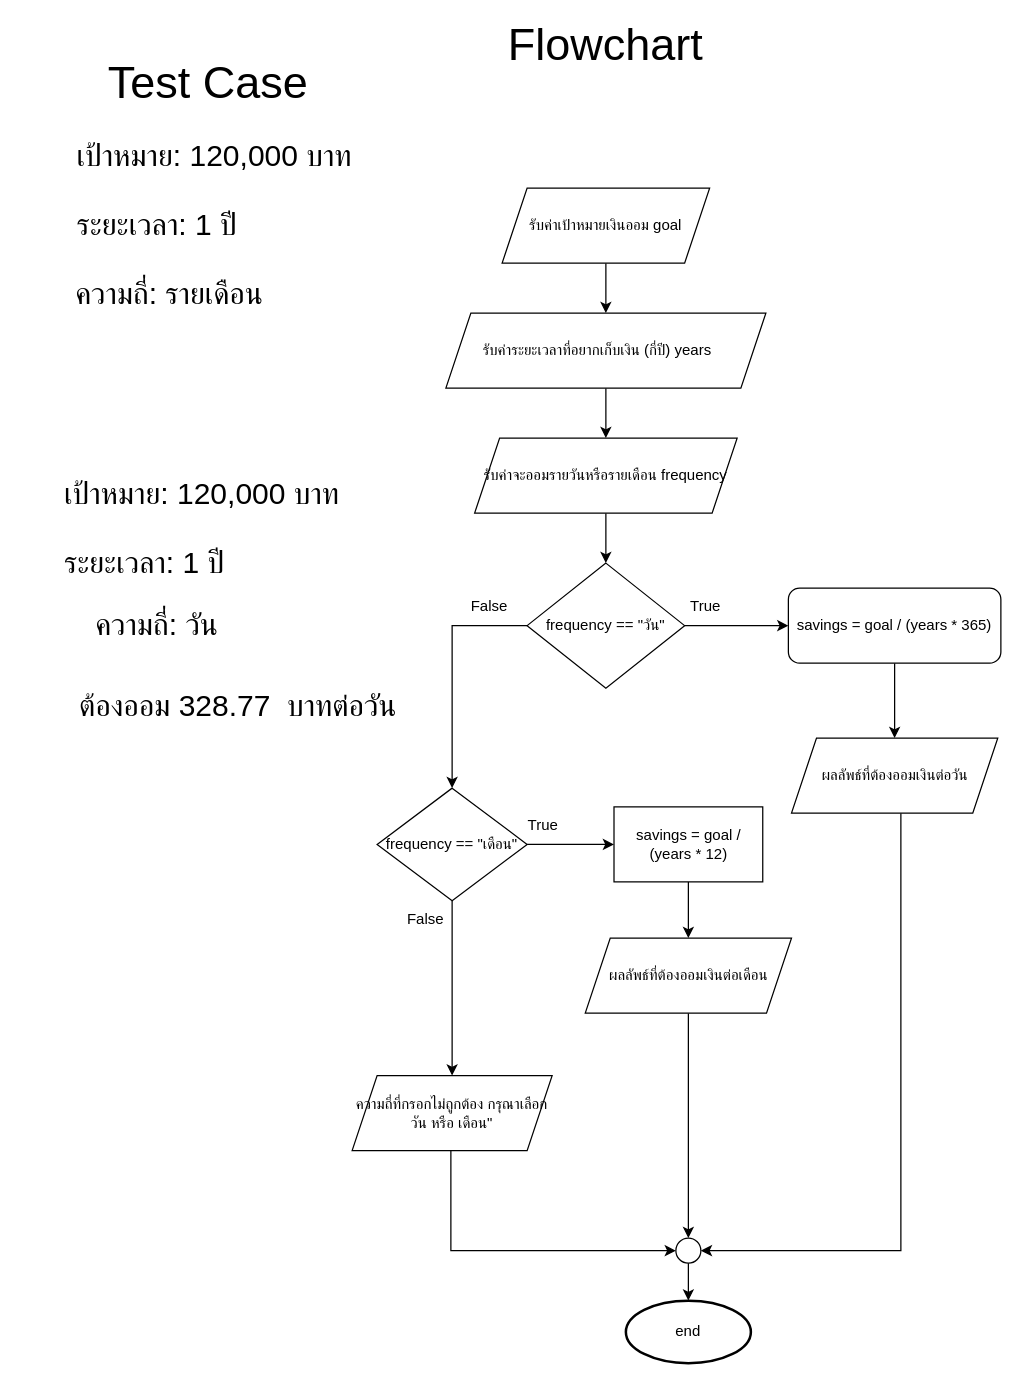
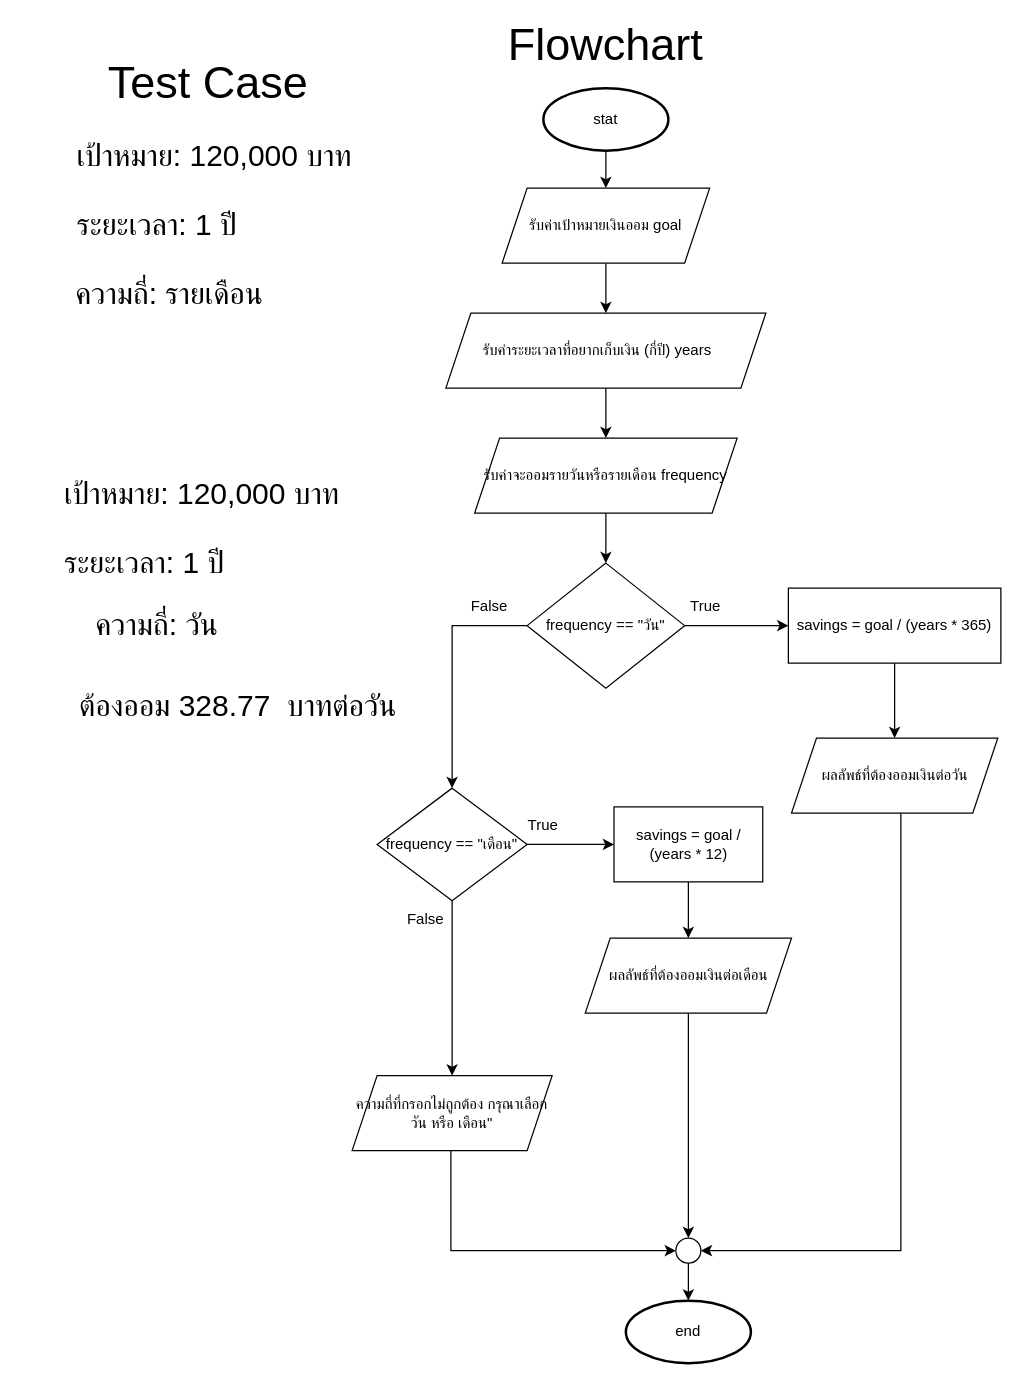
  <mxCell id="0" />
  <mxCell id="1" parent="0" />
+ <mxCell id="2" style="edgeStyle=orthogonalEdgeStyle;rounded=0;orthogonalLoop=1;jettySize=auto;html=1;entryX=0.5;entryY=0;entryDx=0;entryDy=0;" edge="1" parent="1" source="3" target="5"><mxGeometry relative="1" as="geometry" /></mxCell>
+ <mxCell id="3" value="stat" style="strokeWidth=2;html=1;shape=mxgraph.flowchart.start_1;whiteSpace=wrap;" vertex="1" parent="1"><mxGeometry x="434" y="70" width="100" height="50" as="geometry" /></mxCell>
  <mxCell id="4" style="edgeStyle=orthogonalEdgeStyle;rounded=0;orthogonalLoop=1;jettySize=auto;html=1;entryX=0.5;entryY=0;entryDx=0;entryDy=0;" edge="1" parent="1" source="5" target="7"><mxGeometry relative="1" as="geometry" /></mxCell>
  <mxCell id="5" value="รับค่าเป้าหมายเงินออม&amp;nbsp;goal" style="shape=parallelogram;perimeter=parallelogramPerimeter;whiteSpace=wrap;html=1;fixedSize=1;" vertex="1" parent="1"><mxGeometry x="401" y="150" width="166" height="60" as="geometry" /></mxCell>
  <mxCell id="6" style="edgeStyle=orthogonalEdgeStyle;rounded=0;orthogonalLoop=1;jettySize=auto;html=1;entryX=0.5;entryY=0;entryDx=0;entryDy=0;" edge="1" parent="1" source="7" target="9"><mxGeometry relative="1" as="geometry" /></mxCell>
  <mxCell id="7" value="รับค่า&lt;font style=&quot;font-size: 12px;&quot;&gt;&lt;span style=&quot;line-height: 107%; font-family: &amp;quot;TH SarabunPSK&amp;quot;, sans-serif;&quot; lang=&quot;TH&quot;&gt;&lt;font style=&quot;&quot;&gt;ระยะเวลาที่อยากเก็บเงิน (กี่ปี)&amp;nbsp;years &amp;nbsp;&amp;nbsp;&lt;/font&gt;&lt;/span&gt;&lt;span style=&quot;font-family: &amp;quot;TH SarabunPSK&amp;quot;, sans-serif;&quot; lang=&quot;TH&quot;&gt;&amp;nbsp;&lt;/span&gt;&lt;/font&gt;" style="shape=parallelogram;perimeter=parallelogramPerimeter;whiteSpace=wrap;html=1;fixedSize=1;" vertex="1" parent="1"><mxGeometry x="356" y="250" width="256" height="60" as="geometry" /></mxCell>
  <mxCell id="8" style="edgeStyle=orthogonalEdgeStyle;rounded=0;orthogonalLoop=1;jettySize=auto;html=1;entryX=0.5;entryY=0;entryDx=0;entryDy=0;" edge="1" parent="1" source="9" target="12"><mxGeometry relative="1" as="geometry" /></mxCell>
  <mxCell id="9" value="รับค่าจะออมรายวันหรือรายเดือน&amp;nbsp;frequency" style="shape=parallelogram;perimeter=parallelogramPerimeter;whiteSpace=wrap;html=1;fixedSize=1;" vertex="1" parent="1"><mxGeometry x="379" y="350" width="210" height="60" as="geometry" /></mxCell>
  <mxCell id="10" style="edgeStyle=orthogonalEdgeStyle;rounded=0;orthogonalLoop=1;jettySize=auto;html=1;entryX=0;entryY=0.5;entryDx=0;entryDy=0;" edge="1" parent="1" source="12" target="14"><mxGeometry relative="1" as="geometry" /></mxCell>
  <mxCell id="11" style="edgeStyle=orthogonalEdgeStyle;rounded=0;orthogonalLoop=1;jettySize=auto;html=1;entryX=0.5;entryY=0;entryDx=0;entryDy=0;" edge="1" parent="1" source="12" target="19"><mxGeometry relative="1" as="geometry"><Array as="points"><mxPoint x="361" y="500" /></Array></mxGeometry></mxCell>
  <mxCell id="12" value="frequency == &lt;span class=&quot;hljs-string&quot;&gt;&quot;วัน&quot;&lt;/span&gt;" style="rhombus;whiteSpace=wrap;html=1;" vertex="1" parent="1"><mxGeometry x="421" y="450" width="126" height="100" as="geometry" /></mxCell>
  <mxCell id="13" style="edgeStyle=orthogonalEdgeStyle;rounded=0;orthogonalLoop=1;jettySize=auto;html=1;entryX=0.5;entryY=0;entryDx=0;entryDy=0;" edge="1" parent="1" source="14" target="16"><mxGeometry relative="1" as="geometry" /></mxCell>
- <mxCell id="14" value="savings = goal / (years * &lt;span class=&quot;hljs-number&quot;&gt;365&lt;/span&gt;)" style="whiteSpace=wrap;html=1;rounded=1;" vertex="1" parent="1"><mxGeometry x="630" y="470" width="170" height="60" as="geometry" /></mxCell>
+ <mxCell id="14" value="savings = goal / (years * &lt;span class=&quot;hljs-number&quot;&gt;365&lt;/span&gt;)" style="rounded=0;whiteSpace=wrap;html=1;" vertex="1" parent="1"><mxGeometry x="630" y="470" width="170" height="60" as="geometry" /></mxCell>
  <mxCell id="15" style="edgeStyle=orthogonalEdgeStyle;rounded=0;orthogonalLoop=1;jettySize=auto;html=1;entryX=1;entryY=0.5;entryDx=0;entryDy=0;" edge="1" parent="1" source="16" target="31"><mxGeometry relative="1" as="geometry"><Array as="points"><mxPoint x="720" y="1000" /></Array></mxGeometry></mxCell>
  <mxCell id="16" value="ผลลัพธ์ที่ต้องออมเงินต่อวัน" style="shape=parallelogram;perimeter=parallelogramPerimeter;whiteSpace=wrap;html=1;fixedSize=1;" vertex="1" parent="1"><mxGeometry x="632.5" y="590" width="165" height="60" as="geometry" /></mxCell>
  <mxCell id="17" style="edgeStyle=orthogonalEdgeStyle;rounded=0;orthogonalLoop=1;jettySize=auto;html=1;entryX=0;entryY=0.5;entryDx=0;entryDy=0;" edge="1" parent="1" source="19" target="21"><mxGeometry relative="1" as="geometry" /></mxCell>
  <mxCell id="18" style="edgeStyle=orthogonalEdgeStyle;rounded=0;orthogonalLoop=1;jettySize=auto;html=1;" edge="1" parent="1" source="19" target="25"><mxGeometry relative="1" as="geometry" /></mxCell>
  <mxCell id="19" value="frequency == &lt;span class=&quot;hljs-string&quot;&gt;&quot;เดือน&quot;&lt;/span&gt;" style="rhombus;whiteSpace=wrap;html=1;" vertex="1" parent="1"><mxGeometry x="301" y="630" width="120" height="90" as="geometry" /></mxCell>
  <mxCell id="20" style="edgeStyle=orthogonalEdgeStyle;rounded=0;orthogonalLoop=1;jettySize=auto;html=1;entryX=0.5;entryY=0;entryDx=0;entryDy=0;" edge="1" parent="1" source="21" target="23"><mxGeometry relative="1" as="geometry" /></mxCell>
  <mxCell id="21" value="savings = goal / (years * &lt;span class=&quot;hljs-number&quot;&gt;12&lt;/span&gt;)" style="rounded=0;whiteSpace=wrap;html=1;" vertex="1" parent="1"><mxGeometry x="490.5" y="645" width="119" height="60" as="geometry" /></mxCell>
  <mxCell id="22" style="edgeStyle=orthogonalEdgeStyle;rounded=0;orthogonalLoop=1;jettySize=auto;html=1;entryX=0.5;entryY=0;entryDx=0;entryDy=0;" edge="1" parent="1" source="23" target="31"><mxGeometry relative="1" as="geometry" /></mxCell>
  <mxCell id="23" value="ผลลัพธ์ที่ต้องออมเงินต่อเดือน" style="shape=parallelogram;perimeter=parallelogramPerimeter;whiteSpace=wrap;html=1;fixedSize=1;" vertex="1" parent="1"><mxGeometry x="467.5" y="750" width="165" height="60" as="geometry" /></mxCell>
  <mxCell id="24" style="edgeStyle=orthogonalEdgeStyle;rounded=0;orthogonalLoop=1;jettySize=auto;html=1;entryX=0;entryY=0.5;entryDx=0;entryDy=0;" edge="1" parent="1" source="25" target="31"><mxGeometry relative="1" as="geometry"><Array as="points"><mxPoint x="360" y="1000" /></Array></mxGeometry></mxCell>
  <mxCell id="25" value="ความถี่ที่กรอกไม่ถูกต้อง กรุณาเลือก วัน หรือ เดือน&quot;" style="shape=parallelogram;perimeter=parallelogramPerimeter;whiteSpace=wrap;html=1;fixedSize=1;" vertex="1" parent="1"><mxGeometry x="281" y="860" width="160" height="60" as="geometry" /></mxCell>
  <mxCell id="26" value="end" style="strokeWidth=2;html=1;shape=mxgraph.flowchart.start_1;whiteSpace=wrap;" vertex="1" parent="1"><mxGeometry x="500" y="1040" width="100" height="50" as="geometry" /></mxCell>
  <mxCell id="27" value="True" style="text;html=1;align=center;verticalAlign=middle;whiteSpace=wrap;rounded=0;" vertex="1" parent="1"><mxGeometry x="534" y="470" width="60" height="30" as="geometry" /></mxCell>
  <mxCell id="28" value="False" style="text;html=1;align=center;verticalAlign=middle;whiteSpace=wrap;rounded=0;" vertex="1" parent="1"><mxGeometry x="361" y="470" width="60" height="30" as="geometry" /></mxCell>
  <mxCell id="29" value="True" style="text;html=1;align=center;verticalAlign=middle;whiteSpace=wrap;rounded=0;" vertex="1" parent="1"><mxGeometry x="404" y="645" width="60" height="30" as="geometry" /></mxCell>
  <mxCell id="30" value="False" style="text;html=1;align=center;verticalAlign=middle;whiteSpace=wrap;rounded=0;" vertex="1" parent="1"><mxGeometry x="310" y="720" width="60" height="30" as="geometry" /></mxCell>
  <mxCell id="31" value="" style="ellipse;whiteSpace=wrap;html=1;aspect=fixed;" vertex="1" parent="1"><mxGeometry x="540" y="990" width="20" height="20" as="geometry" /></mxCell>
  <mxCell id="32" style="edgeStyle=orthogonalEdgeStyle;rounded=0;orthogonalLoop=1;jettySize=auto;html=1;entryX=0.5;entryY=0;entryDx=0;entryDy=0;entryPerimeter=0;" edge="1" parent="1" source="31" target="26"><mxGeometry relative="1" as="geometry" /></mxCell>
  <mxCell id="33" value="&lt;font style=&quot;font-size: 36px;&quot;&gt;Flowchart&lt;/font&gt;" style="text;html=1;align=center;verticalAlign=middle;whiteSpace=wrap;rounded=0;" vertex="1" parent="1"><mxGeometry x="454" y="20" width="60" height="30" as="geometry" /></mxCell>
  <mxCell id="34" value="&lt;font style=&quot;font-size: 24px;&quot;&gt;เป้าหมาย: 120,000 บาท&lt;/font&gt;" style="text;html=1;align=center;verticalAlign=middle;whiteSpace=wrap;rounded=0;" vertex="1" parent="1"><mxGeometry x="41" y="110" width="260" height="30" as="geometry" /></mxCell>
  <mxCell id="35" value="&lt;font style=&quot;font-size: 24px;&quot;&gt;ระยะเวลา: 1 ปี&lt;/font&gt;" style="text;html=1;align=center;verticalAlign=middle;whiteSpace=wrap;rounded=0;" vertex="1" parent="1"><mxGeometry x="30" y="165" width="190" height="30" as="geometry" /></mxCell>
  <mxCell id="36" value="&lt;font style=&quot;font-size: 24px;&quot;&gt;ความถี่: รายเดือน&lt;/font&gt;" style="text;html=1;align=center;verticalAlign=middle;whiteSpace=wrap;rounded=0;" vertex="1" parent="1"><mxGeometry x="50" y="220" width="170" height="30" as="geometry" /></mxCell>
  <mxCell id="37" value="&lt;font style=&quot;font-size: 36px;&quot;&gt;Test Case&lt;/font&gt;" style="text;html=1;align=center;verticalAlign=middle;whiteSpace=wrap;rounded=0;" vertex="1" parent="1"><mxGeometry x="41" y="50" width="250" height="30" as="geometry" /></mxCell>
  <mxCell id="38" value="&lt;font style=&quot;font-size: 24px;&quot;&gt;เป้าหมาย: 120,000 บาท&lt;/font&gt;" style="text;html=1;align=center;verticalAlign=middle;whiteSpace=wrap;rounded=0;" vertex="1" parent="1"><mxGeometry x="31" y="380" width="260" height="30" as="geometry" /></mxCell>
  <mxCell id="39" value="&lt;font style=&quot;font-size: 24px;&quot;&gt;ระยะเวลา: 1 ปี&lt;/font&gt;" style="text;html=1;align=center;verticalAlign=middle;whiteSpace=wrap;rounded=0;" vertex="1" parent="1"><mxGeometry y="435" width="190" height="30" as="geometry" x="20" /></mxCell>
  <mxCell id="40" value="&lt;font style=&quot;font-size: 24px;&quot;&gt;ความถี่: วัน&lt;/font&gt;" style="text;html=1;align=center;verticalAlign=middle;whiteSpace=wrap;rounded=0;" vertex="1" parent="1"><mxGeometry x="40" y="485" width="170" height="30" as="geometry" /></mxCell>
  <mxCell id="41" value="&lt;font style=&quot;font-size: 24px;&quot;&gt;ต้องออม 328.77&amp;nbsp; บาทต่อวัน&lt;/font&gt;" style="text;html=1;align=center;verticalAlign=middle;whiteSpace=wrap;rounded=0;" vertex="1" parent="1"><mxGeometry x="40" y="550" width="300" height="30" as="geometry" /></mxCell>
